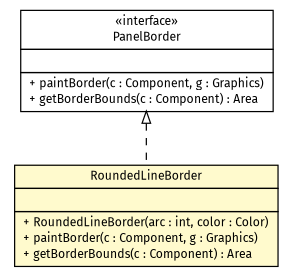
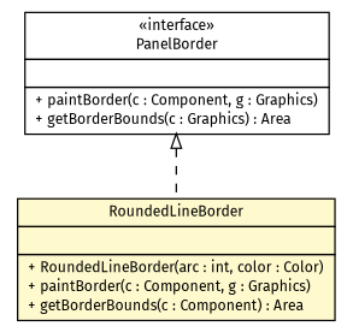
  digraph {
    nodesep=0.25
    ranksep=0.5
    fontname="Fira Sans"
    node [fontcolor=black fontname="Fira Sans" fontsize=10.0 shape=plaintext]
    n1 [label=<<table title="com.github.tilastokeskus.matertis.ui.RoundedLineBorder" border="0" cellborder="1" cellspacing="0" cellpadding="2" port="p" bgcolor="lemonChiffon" href="./RoundedLineBorder.html"> 		<tr><td><table border="0" cellspacing="0" cellpadding="1"> <tr><td align="center" balign="center"> RoundedLineBorder </td></tr> 		</table></td></tr> 		<tr><td><table border="0" cellspacing="0" cellpadding="1"> <tr><td align="left" balign="left">  </td></tr> 		</table></td></tr> 		<tr><td><table border="0" cellspacing="0" cellpadding="1"> <tr><td align="left" balign="left"> + RoundedLineBorder(arc : int, color : Color) </td></tr> <tr><td align="left" balign="left"> + paintBorder(c : Component, g : Graphics) </td></tr> <tr><td align="left" balign="left"> + getBorderBounds(c : Component) : Area </td></tr> 		</table></td></tr> 		</table>>]
-   n2 [label=<<table title="com.github.tilastokeskus.matertis.ui.PanelBorder" border="0" cellborder="1" cellspacing="0" cellpadding="2" port="p" href="./PanelBorder.html"> 		<tr><td><table border="0" cellspacing="0" cellpadding="1"> <tr><td align="center" balign="center"> &#171;interface&#187; </td></tr> <tr><td align="center" balign="center"> PanelBorder </td></tr> 		</table></td></tr> 		<tr><td><table border="0" cellspacing="0" cellpadding="1"> <tr><td align="left" balign="left">  </td></tr> 		</table></td></tr> 		<tr><td><table border="0" cellspacing="0" cellpadding="1"> <tr><td align="left" balign="left"> + paintBorder(c : Component, g : Graphics) </td></tr> <tr><td align="left" balign="left"> + getBorderBounds(c : Component) : Area </td></tr> 		</table></td></tr> 		</table>>]
+   n2 [label=<<table title="com.github.tilastokeskus.matertis.ui.PanelBorder" border="0" cellborder="1" cellspacing="0" cellpadding="2" port="p" href="./PanelBorder.html"> 		<tr><td><table border="0" cellspacing="0" cellpadding="1"> <tr><td align="center" balign="center"> &#171;interface&#187; </td></tr> <tr><td align="center" balign="center"> PanelBorder </td></tr> 		</table></td></tr> 		<tr><td><table border="0" cellspacing="0" cellpadding="1"> <tr><td align="left" balign="left">  </td></tr> 		</table></td></tr> 		<tr><td><table border="0" cellspacing="0" cellpadding="1"> <tr><td align="left" balign="left"> + paintBorder(c : Component, g : Graphics) </td></tr> <tr><td align="left" balign="left"> + getBorderBounds(c : Graphics) : Area </td></tr> 		</table></td></tr> 		</table>>]
    n2 -> n1 [arrowtail=empty dir=back fontname="Fira Sans" fontsize=10 headport=p labelfontname=arial labelfontsize=10 style=dashed tailport=p]
  }
